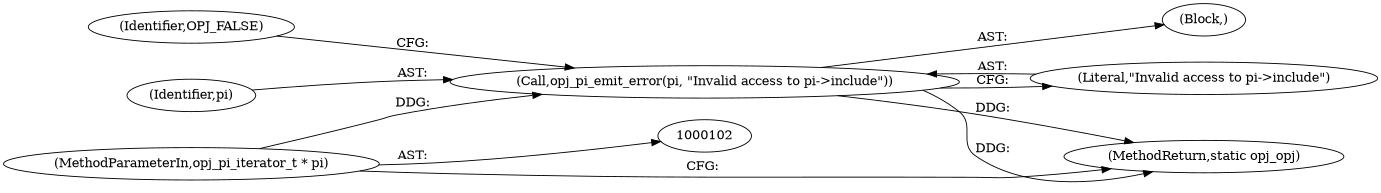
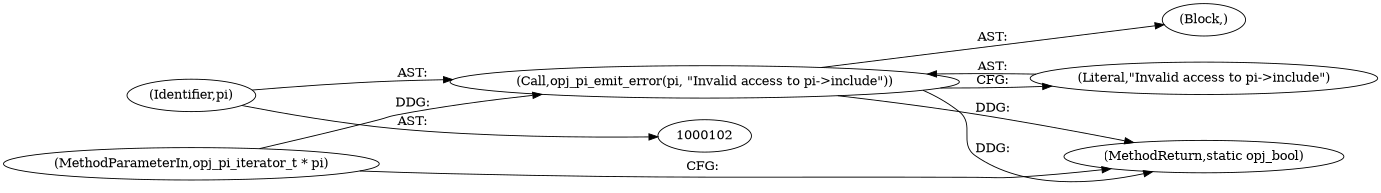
  digraph {
    rankdir=LR
    n1 [label="(MethodParameterIn,opj_pi_iterator_t * pi)"]
    n2 [label="(Call,opj_pi_emit_error(pi, \"Invalid access to pi->include\"))"]
-   n3 [label="(MethodReturn,static opj_opj)"]
+   n3 [label="(MethodReturn,static opj_bool)"]
    1000102
    n5 [label="(Literal,\"Invalid access to pi->include\")"]
    n6 [label="(Block,)"]
    n7 [label="(Identifier,pi)"]
-   n8 [label="(Identifier,OPJ_FALSE)"]
    n1 -> n2 [label="DDG: "]
    n1 -> n3 [label="CFG: "]
-   n1 -> 1000102 [label="AST: "]
+   n7 -> 1000102 [label="AST: "]
    n2 -> n3 [label="DDG: "]
    n2 -> n3 [label="DDG: "]
    n2 -> n5 [label="CFG: "]
    n2 -> n6 [label="AST: "]
    n5 -> n2 [label="AST: "]
    n7 -> n2 [label="AST: "]
-   n8 -> n2 [label="CFG: "]
  }
